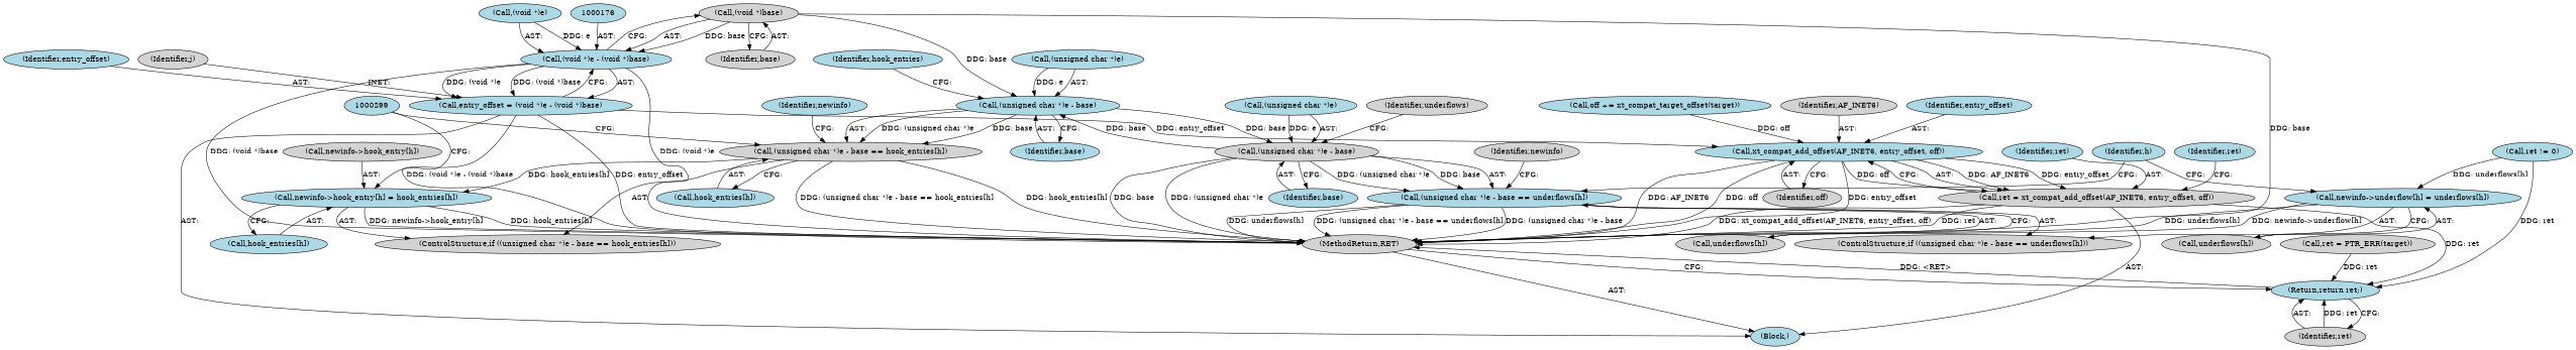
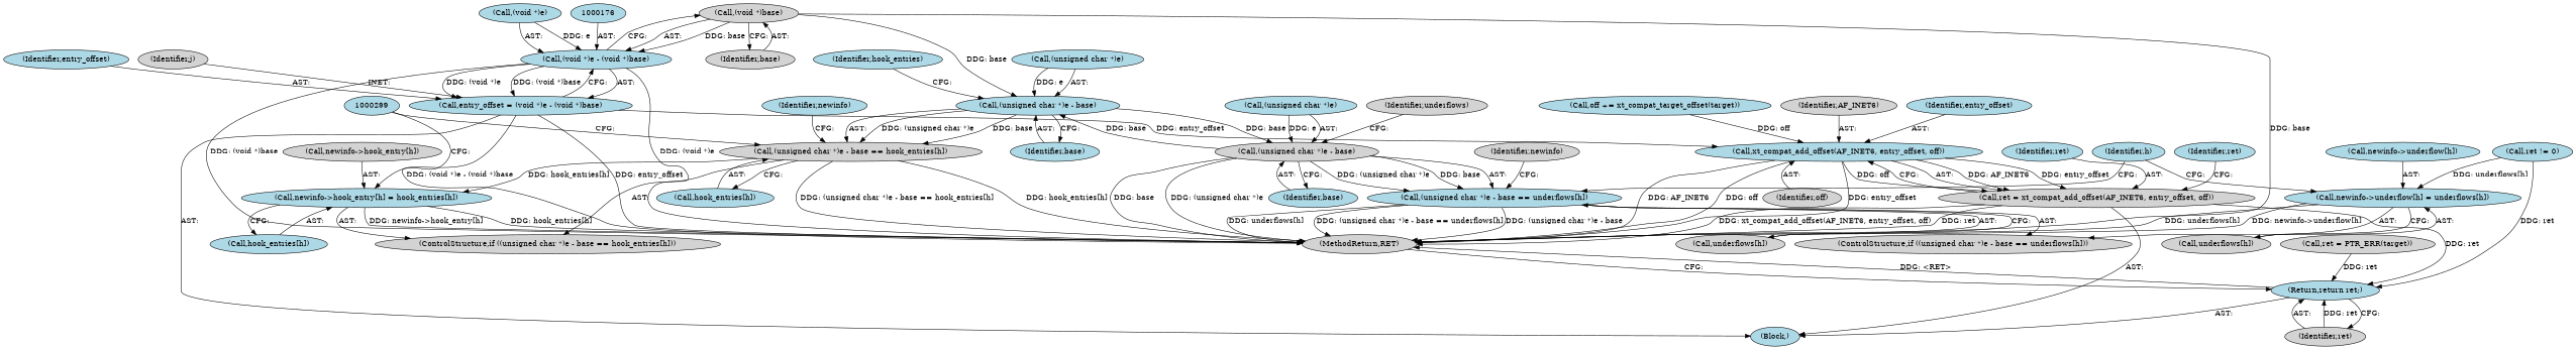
  digraph {
    node [fillcolor=lightblue style=filled]
    n1 [fillcolor=lightgrey label="(Call,(void *)base)"]
    n2 [label="(Call,(void *)e - (void *)base)"]
    n3 [label="(Call,(unsigned char *)e - base)"]
    n4 [fillcolor=lightgrey label="(MethodReturn,RET)"]
    n5 [fillcolor=lightgrey label="(Identifier,base)"]
    n6 [label="(Call,entry_offset = (void *)e - (void *)base)"]
    n7 [fillcolor=lightgrey label="(Call,(unsigned char *)e - base == hook_entries[h])"]
    n8 [fillcolor=lightgrey label="(Call,(unsigned char *)e - base)"]
    n9 [label="(Identifier,base)"]
    n10 [label="(Return,return ret;)"]
    n11 [label="(Call,xt_compat_add_offset(AF_INET6, entry_offset, off))"]
    n12 [label="(Block,)"]
    n13 [fillcolor=lightgrey label="(Call,ret = xt_compat_add_offset(AF_INET6, entry_offset, off))"]
    n14 [fillcolor=lightgrey label="(Identifier,off)"]
    n15 [fillcolor=lightgrey label="(Identifier,ret)"]
    n16 [label="(Call,newinfo->hook_entry[h] = hook_entries[h])"]
    n17 [fillcolor=lightgrey label="(ControlStructure,if ((unsigned char *)e - base == hook_entries[h]))"]
    n18 [label="(Call,hook_entries[h])"]
    n19 [label="(Call,(unsigned char *)e - base == underflows[h])"]
    n20 [label="(Identifier,base)"]
    n21 [label="(Call,hook_entries[h])"]
    n22 [fillcolor=lightgrey label="(ControlStructure,if ((unsigned char *)e - base == underflows[h]))"]
    n23 [fillcolor=lightgrey label="(Call,underflows[h])"]
    n24 [label="(Call,newinfo->underflow[h] = underflows[h])"]
    n25 [fillcolor=lightgrey label="(Call,underflows[h])"]
    n26 [label="(Identifier,ret)"]
    n27 [label="(Identifier,entry_offset)"]
    n28 [fillcolor=lightgrey label="(Identifier,underflows)"]
    n29 [label="(Call,ret != 0)"]
    n30 [fillcolor=lightgrey label="(Call,ret = PTR_ERR(target))"]
    n31 [label="(Identifier,entry_offset)"]
    n32 [label="(Identifier,newinfo)"]
    n33 [label="(Call,(unsigned char *)e)"]
    n34 [label="(Call,off += xt_compat_target_offset(target))"]
    n35 [label="(Identifier,h)"]
    n36 [label="(Call,(void *)e)"]
    n37 [fillcolor=lightgrey label="(Call,newinfo->hook_entry[h])"]
    n38 [label="(Identifier,ret)"]
    n39 [fillcolor=lightgrey label="(Identifier,newinfo)"]
    n40 [label="(Call,(unsigned char *)e)"]
    n41 [fillcolor=lightgrey label="(Identifier,j)"]
    n42 [label="(Identifier,hook_entries)"]
    n43 [fillcolor=lightgrey label="(Identifier,AF_INET6)"]
+   n44 [label="(Call,newinfo->underflow[h])"]
    1000176
    1000299
    n1 -> n2 [label="AST: "]
    n1 -> n2 [label="DDG: base"]
    n1 -> n3 [label="DDG: base"]
    n1 -> n4 [label="DDG: base"]
    n1 -> n5 [label="CFG: "]
    n2 -> n1 [label="CFG: "]
    n2 -> n4 [label="DDG: (void *)e"]
    n2 -> n4 [label="DDG: (void *)base"]
    n2 -> n6 [label="AST: "]
    n2 -> n6 [label="DDG: (void *)e"]
    n2 -> n6 [label="DDG: (void *)base"]
    n3 -> n7 [label="AST: "]
    n3 -> n7 [label="DDG: (unsigned char *)e"]
    n3 -> n7 [label="DDG: base"]
    n3 -> n8 [label="DDG: base"]
    n3 -> n9 [label="CFG: "]
    n4 -> n10 [label="CFG: "]
    n5 -> n1 [label="AST: "]
    n6 -> n2 [label="CFG: "]
    n6 -> n4 [label="DDG: (void *)e - (void *)base"]
    n6 -> n4 [label="DDG: entry_offset"]
    n6 -> n11 [label="DDG: entry_offset"]
    n6 -> n12 [label="AST: "]
    n7 -> n4 [label="DDG: (unsigned char *)e - base == hook_entries[h]"]
    n7 -> n4 [label="DDG: hook_entries[h]"]
    n7 -> n16 [label="DDG: hook_entries[h]"]
    n7 -> n17 [label="AST: "]
    n7 -> n18 [label="CFG: "]
    n8 -> n3 [label="DDG: base"]
    n8 -> n4 [label="DDG: base"]
    n8 -> n4 [label="DDG: (unsigned char *)e"]
    n8 -> n19 [label="AST: "]
    n8 -> n19 [label="DDG: (unsigned char *)e"]
    n8 -> n19 [label="DDG: base"]
    n8 -> n20 [label="CFG: "]
    n9 -> n3 [label="AST: "]
    n10 -> n4 [label="DDG: <RET>"]
-   n4 -> n12 [label="AST: "]
+   n10 -> n12 [label="AST: "]
    n10 -> n15 [label="CFG: "]
    n11 -> n4 [label="DDG: AF_INET6"]
    n11 -> n4 [label="DDG: off"]
    n11 -> n4 [label="DDG: entry_offset"]
    n11 -> n13 [label="AST: "]
    n11 -> n13 [label="DDG: AF_INET6"]
    n11 -> n13 [label="DDG: entry_offset"]
    n11 -> n13 [label="DDG: off"]
-   n11 -> n14 [label="CFG: "]
    n13 -> n4 [label="DDG: xt_compat_add_offset(AF_INET6, entry_offset, off)"]
    n13 -> n4 [label="DDG: ret"]
    n13 -> n10 [label="DDG: ret"]
    n13 -> n11 [label="CFG: "]
    n13 -> n12 [label="AST: "]
    n14 -> n11 [label="AST: "]
    n15 -> n10 [label="AST: "]
    n15 -> n10 [label="DDG: ret"]
    n16 -> n4 [label="DDG: hook_entries[h]"]
    n16 -> n4 [label="DDG: newinfo->hook_entry[h]"]
    n16 -> n17 [label="AST: "]
    n16 -> n21 [label="CFG: "]
    n18 -> n7 [label="AST: "]
    n19 -> n4 [label="DDG: underflows[h]"]
    n19 -> n4 [label="DDG: (unsigned char *)e - base == underflows[h]"]
    n19 -> n4 [label="DDG: (unsigned char *)e - base"]
    n19 -> n22 [label="AST: "]
    n19 -> n23 [label="CFG: "]
    n20 -> n8 [label="AST: "]
    n21 -> n16 [label="AST: "]
    n23 -> n19 [label="AST: "]
    n24 -> n4 [label="DDG: underflows[h]"]
    n24 -> n4 [label="DDG: newinfo->underflow[h]"]
    n24 -> n22 [label="AST: "]
    n24 -> n25 [label="CFG: "]
    n25 -> n24 [label="AST: "]
    n26 -> n13 [label="AST: "]
    n27 -> n6 [label="AST: "]
    n28 -> n8 [label="CFG: "]
    n29 -> n10 [label="DDG: ret"]
    n29 -> n24 [label="DDG: underflows[h]"]
    n30 -> n10 [label="DDG: ret"]
    n31 -> n11 [label="AST: "]
    n32 -> n7 [label="CFG: "]
    n33 -> n8 [label="AST: "]
    n33 -> n8 [label="DDG: e"]
    n34 -> n11 [label="DDG: off"]
    n35 -> n19 [label="CFG: "]
    n35 -> n24 [label="CFG: "]
    n36 -> n2 [label="AST: "]
    n36 -> n2 [label="DDG: e"]
    n37 -> n16 [label="AST: "]
    n38 -> n13 [label="CFG: "]
    n39 -> n19 [label="CFG: "]
    n40 -> n3 [label="AST: "]
    n40 -> n3 [label="DDG: e"]
    n41 -> n6 [label="INET: "]
    n42 -> n3 [label="CFG: "]
    n43 -> n11 [label="AST: "]
+   n44 -> n24 [label="AST: "]
    1000176 -> n2 [label="AST: "]
    1000299 -> n7 [label="CFG: "]
    1000299 -> n16 [label="CFG: "]
  }
